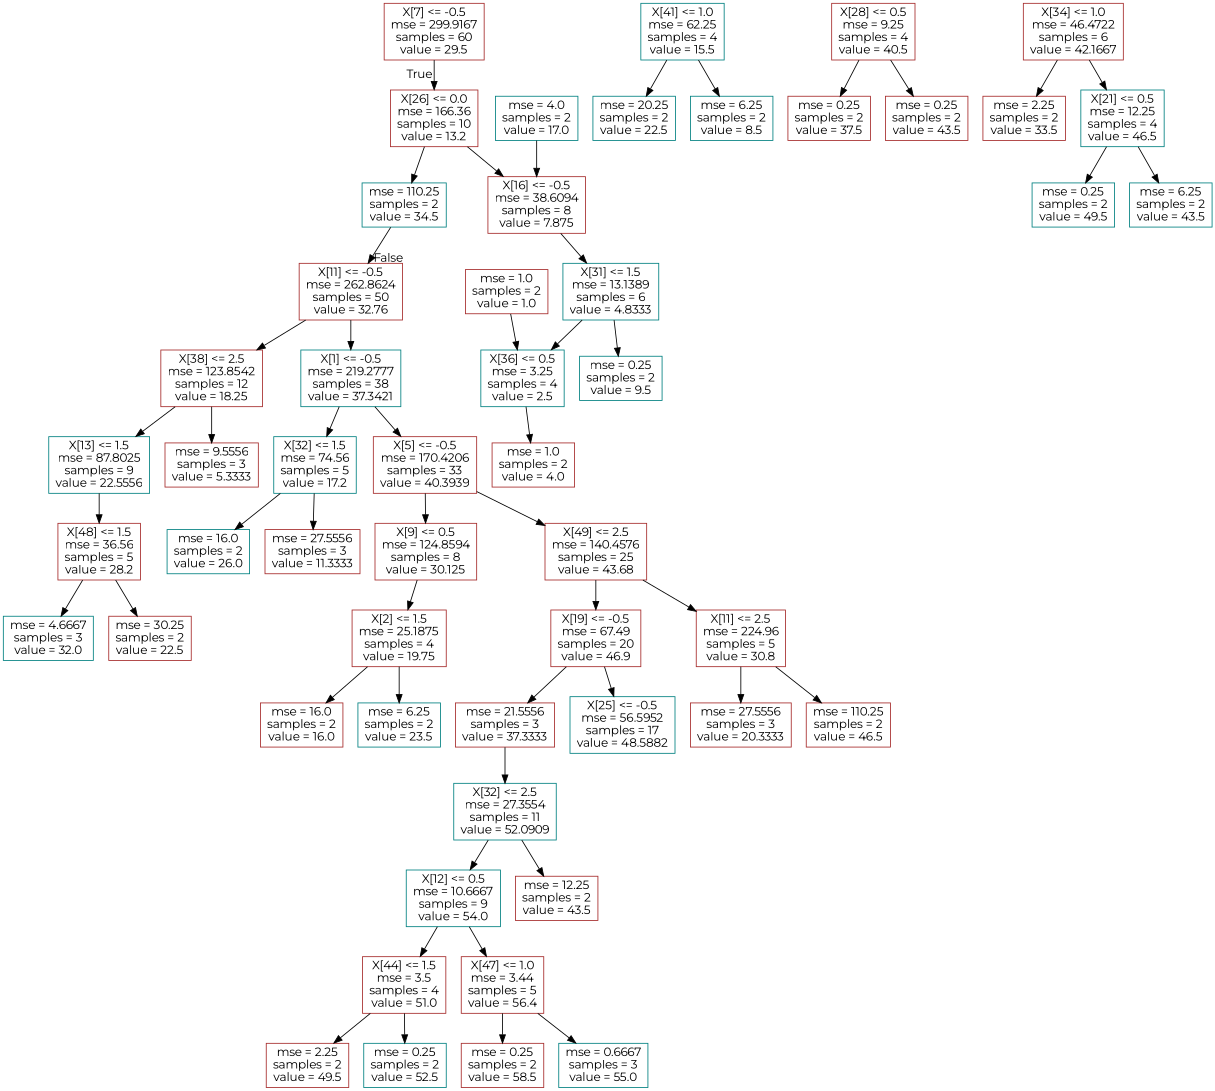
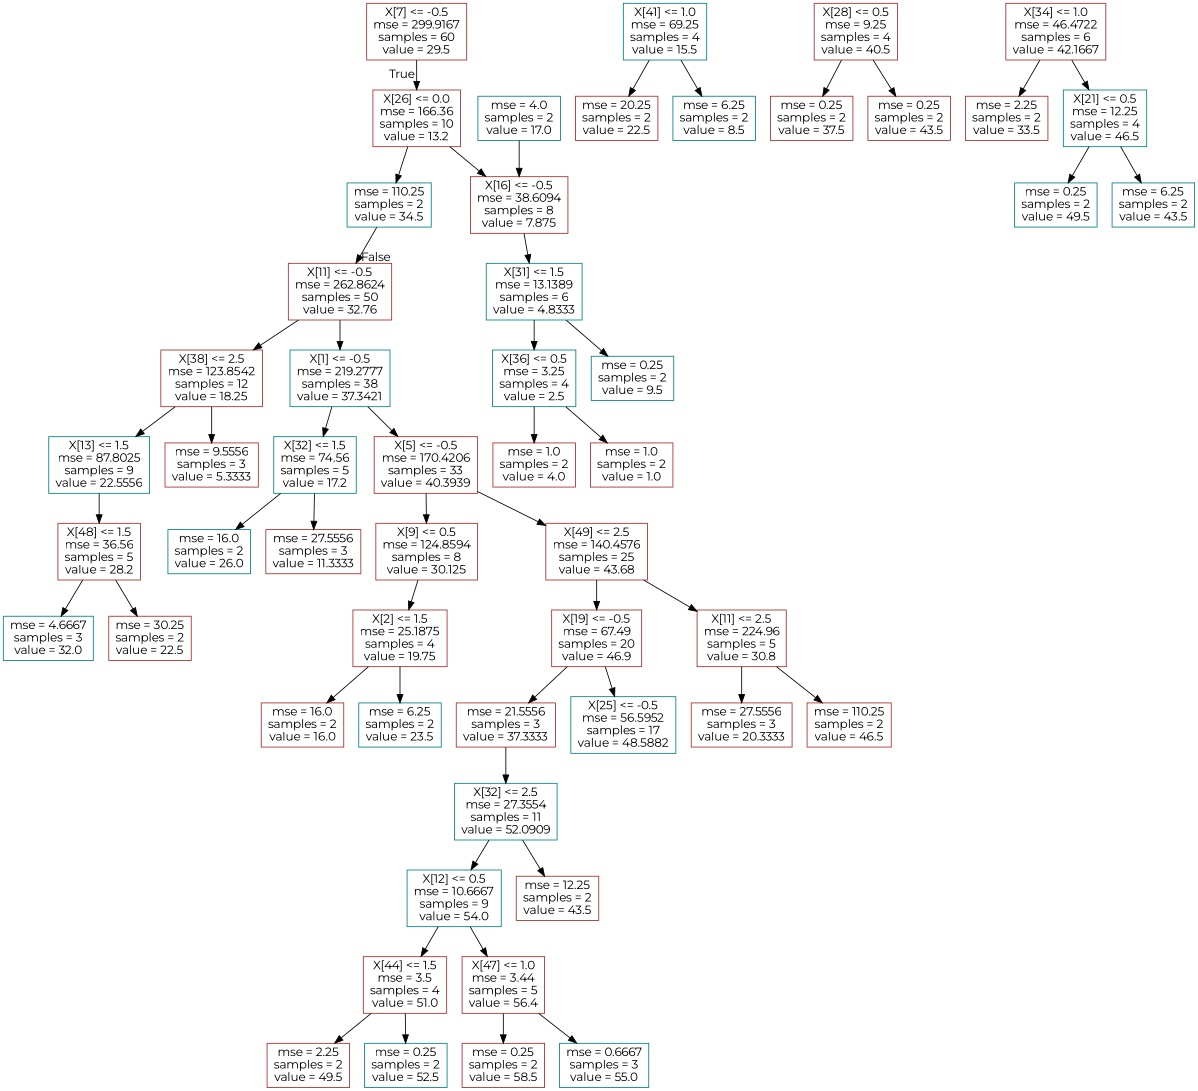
  digraph {
    fontname=Montserrat
    node [color=brown fontname=Montserrat shape=box]
    edge [fontname=Montserrat]
    n1 [label="X[7] <= -0.5\nmse = 299.9167\nsamples = 60\nvalue = 29.5"]
    n2 [label="X[26] <= 0.0\nmse = 166.36\nsamples = 10\nvalue = 13.2"]
    n3 [color=teal label="mse = 110.25\nsamples = 2\nvalue = 34.5"]
    n4 [label="X[16] <= -0.5\nmse = 38.6094\nsamples = 8\nvalue = 7.875"]
    n5 [label="X[11] <= -0.5\nmse = 262.8624\nsamples = 50\nvalue = 32.76"]
    n6 [label="X[38] <= 2.5\nmse = 123.8542\nsamples = 12\nvalue = 18.25"]
    n7 [color=teal label="X[1] <= -0.5\nmse = 219.2777\nsamples = 38\nvalue = 37.3421"]
    n8 [color=teal label="X[31] <= 1.5\nmse = 13.1389\nsamples = 6\nvalue = 4.8333"]
    n9 [color=teal label="mse = 4.0\nsamples = 2\nvalue = 17.0"]
    n10 [color=teal label="X[36] <= 0.5\nmse = 3.25\nsamples = 4\nvalue = 2.5"]
    n11 [color=teal label="mse = 0.25\nsamples = 2\nvalue = 9.5"]
    n12 [label="mse = 1.0\nsamples = 2\nvalue = 4.0"]
    n13 [label="mse = 1.0\nsamples = 2\nvalue = 1.0"]
    n14 [color=teal label="X[13] <= 1.5\nmse = 87.8025\nsamples = 9\nvalue = 22.5556"]
    n15 [label="mse = 9.5556\nsamples = 3\nvalue = 5.3333"]
    n16 [color=teal label="X[32] <= 1.5\nmse = 74.56\nsamples = 5\nvalue = 17.2"]
    n17 [label="X[5] <= -0.5\nmse = 170.4206\nsamples = 33\nvalue = 40.3939"]
    n18 [label="X[48] <= 1.5\nmse = 36.56\nsamples = 5\nvalue = 28.2"]
    n19 [color=teal label="mse = 4.6667\nsamples = 3\nvalue = 32.0"]
    n20 [label="mse = 30.25\nsamples = 2\nvalue = 22.5"]
-   n21 [color=teal label="X[41] <= 1.0\nmse = 62.25\nsamples = 4\nvalue = 15.5"]
-   n22 [color=teal label="mse = 20.25\nsamples = 2\nvalue = 22.5"]
+   n21 [color=teal label="X[41] <= 1.0\nmse = 69.25\nsamples = 4\nvalue = 15.5"]
+   n22 [label="mse = 20.25\nsamples = 2\nvalue = 22.5"]
    n23 [color=teal label="mse = 6.25\nsamples = 2\nvalue = 8.5"]
    n24 [color=teal label="mse = 16.0\nsamples = 2\nvalue = 26.0"]
    n25 [label="mse = 27.5556\nsamples = 3\nvalue = 11.3333"]
    n26 [label="X[9] <= 0.5\nmse = 124.8594\nsamples = 8\nvalue = 30.125"]
    n27 [label="X[49] <= 2.5\nmse = 140.4576\nsamples = 25\nvalue = 43.68"]
    n28 [label="X[2] <= 1.5\nmse = 25.1875\nsamples = 4\nvalue = 19.75"]
    n29 [label="X[19] <= -0.5\nmse = 67.49\nsamples = 20\nvalue = 46.9"]
    n30 [label="X[11] <= 2.5\nmse = 224.96\nsamples = 5\nvalue = 30.8"]
    n31 [label="X[28] <= 0.5\nmse = 9.25\nsamples = 4\nvalue = 40.5"]
    n32 [label="mse = 0.25\nsamples = 2\nvalue = 37.5"]
    n33 [label="mse = 0.25\nsamples = 2\nvalue = 43.5"]
    n34 [label="mse = 16.0\nsamples = 2\nvalue = 16.0"]
    n35 [color=teal label="mse = 6.25\nsamples = 2\nvalue = 23.5"]
    n36 [label="mse = 21.5556\nsamples = 3\nvalue = 37.3333"]
    n37 [color=teal label="X[25] <= -0.5\nmse = 56.5952\nsamples = 17\nvalue = 48.5882"]
    n38 [label="mse = 27.5556\nsamples = 3\nvalue = 20.3333"]
    n39 [label="mse = 110.25\nsamples = 2\nvalue = 46.5"]
    n40 [color=teal label="X[32] <= 2.5\nmse = 27.3554\nsamples = 11\nvalue = 52.0909"]
    n41 [label="X[34] <= 1.0\nmse = 46.4722\nsamples = 6\nvalue = 42.1667"]
    n42 [label="mse = 2.25\nsamples = 2\nvalue = 33.5"]
    n43 [color=teal label="X[21] <= 0.5\nmse = 12.25\nsamples = 4\nvalue = 46.5"]
    n44 [color=teal label="X[12] <= 0.5\nmse = 10.6667\nsamples = 9\nvalue = 54.0"]
    n45 [label="mse = 12.25\nsamples = 2\nvalue = 43.5"]
    n46 [color=teal label="mse = 0.25\nsamples = 2\nvalue = 49.5"]
    n47 [color=teal label="mse = 6.25\nsamples = 2\nvalue = 43.5"]
    n48 [label="X[44] <= 1.5\nmse = 3.5\nsamples = 4\nvalue = 51.0"]
    n49 [label="X[47] <= 1.0\nmse = 3.44\nsamples = 5\nvalue = 56.4"]
    n50 [label="mse = 2.25\nsamples = 2\nvalue = 49.5"]
    n51 [color=teal label="mse = 0.25\nsamples = 2\nvalue = 52.5"]
    n52 [label="mse = 0.25\nsamples = 2\nvalue = 58.5"]
    n53 [color=teal label="mse = 0.6667\nsamples = 3\nvalue = 55.0"]
    n1 -> n2 [headlabel=True labelangle=45 labeldistance=2.5]
    n2 -> n3
    n2 -> n4
    n3 -> n5 [headlabel=False labelangle=-45 labeldistance=2.5]
    n4 -> n8
    n5 -> n6
    n5 -> n7
    n6 -> n14
    n6 -> n15
    n7 -> n16
    n7 -> n17
    n8 -> n10
    n8 -> n11
    n9 -> n4
    n10 -> n12
-   n13 -> n10
+   n10 -> n13
    n14 -> n18
    n16 -> n24
    n16 -> n25
    n17 -> n26
    n17 -> n27
    n18 -> n19
    n18 -> n20
    n21 -> n22
    n21 -> n23
    n26 -> n28
    n27 -> n29
    n27 -> n30
    n28 -> n34
    n28 -> n35
    n29 -> n36
    n29 -> n37
    n30 -> n38
    n30 -> n39
    n31 -> n32
    n31 -> n33
    n36 -> n40
    n40 -> n44
    n40 -> n45
    n41 -> n42
    n41 -> n43
    n43 -> n46
    n43 -> n47
    n44 -> n48
    n44 -> n49
    n48 -> n50
    n48 -> n51
    n49 -> n52
    n49 -> n53
  }
